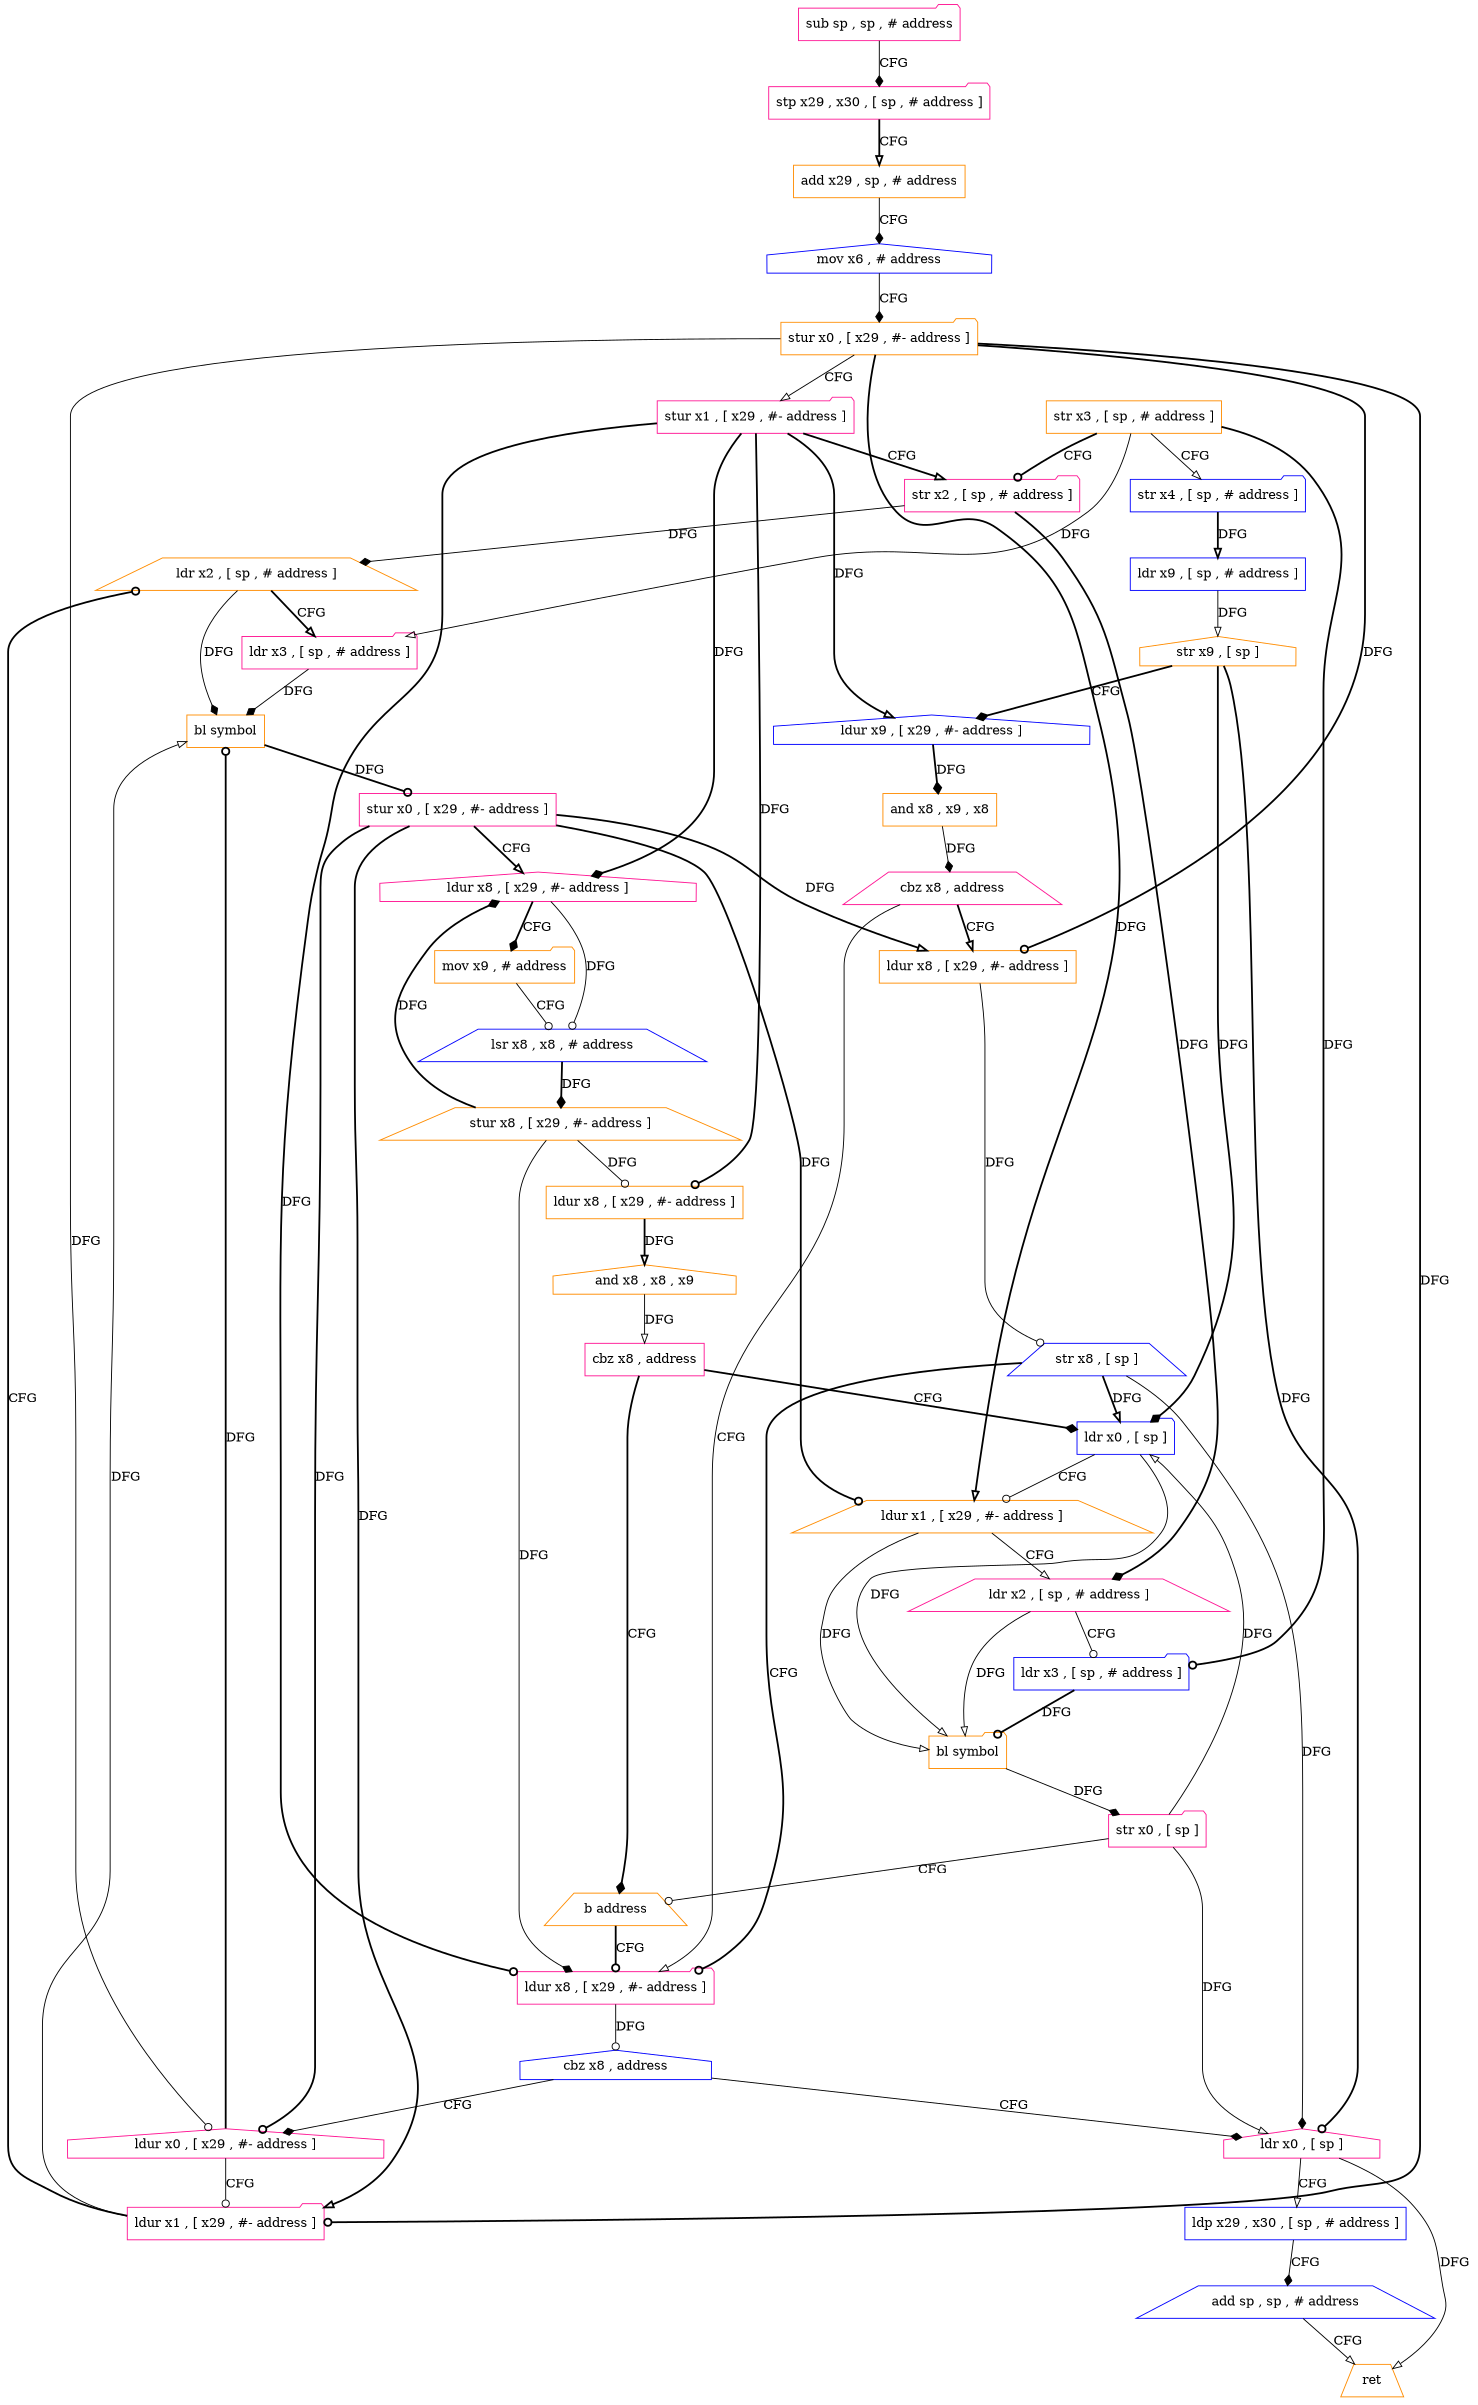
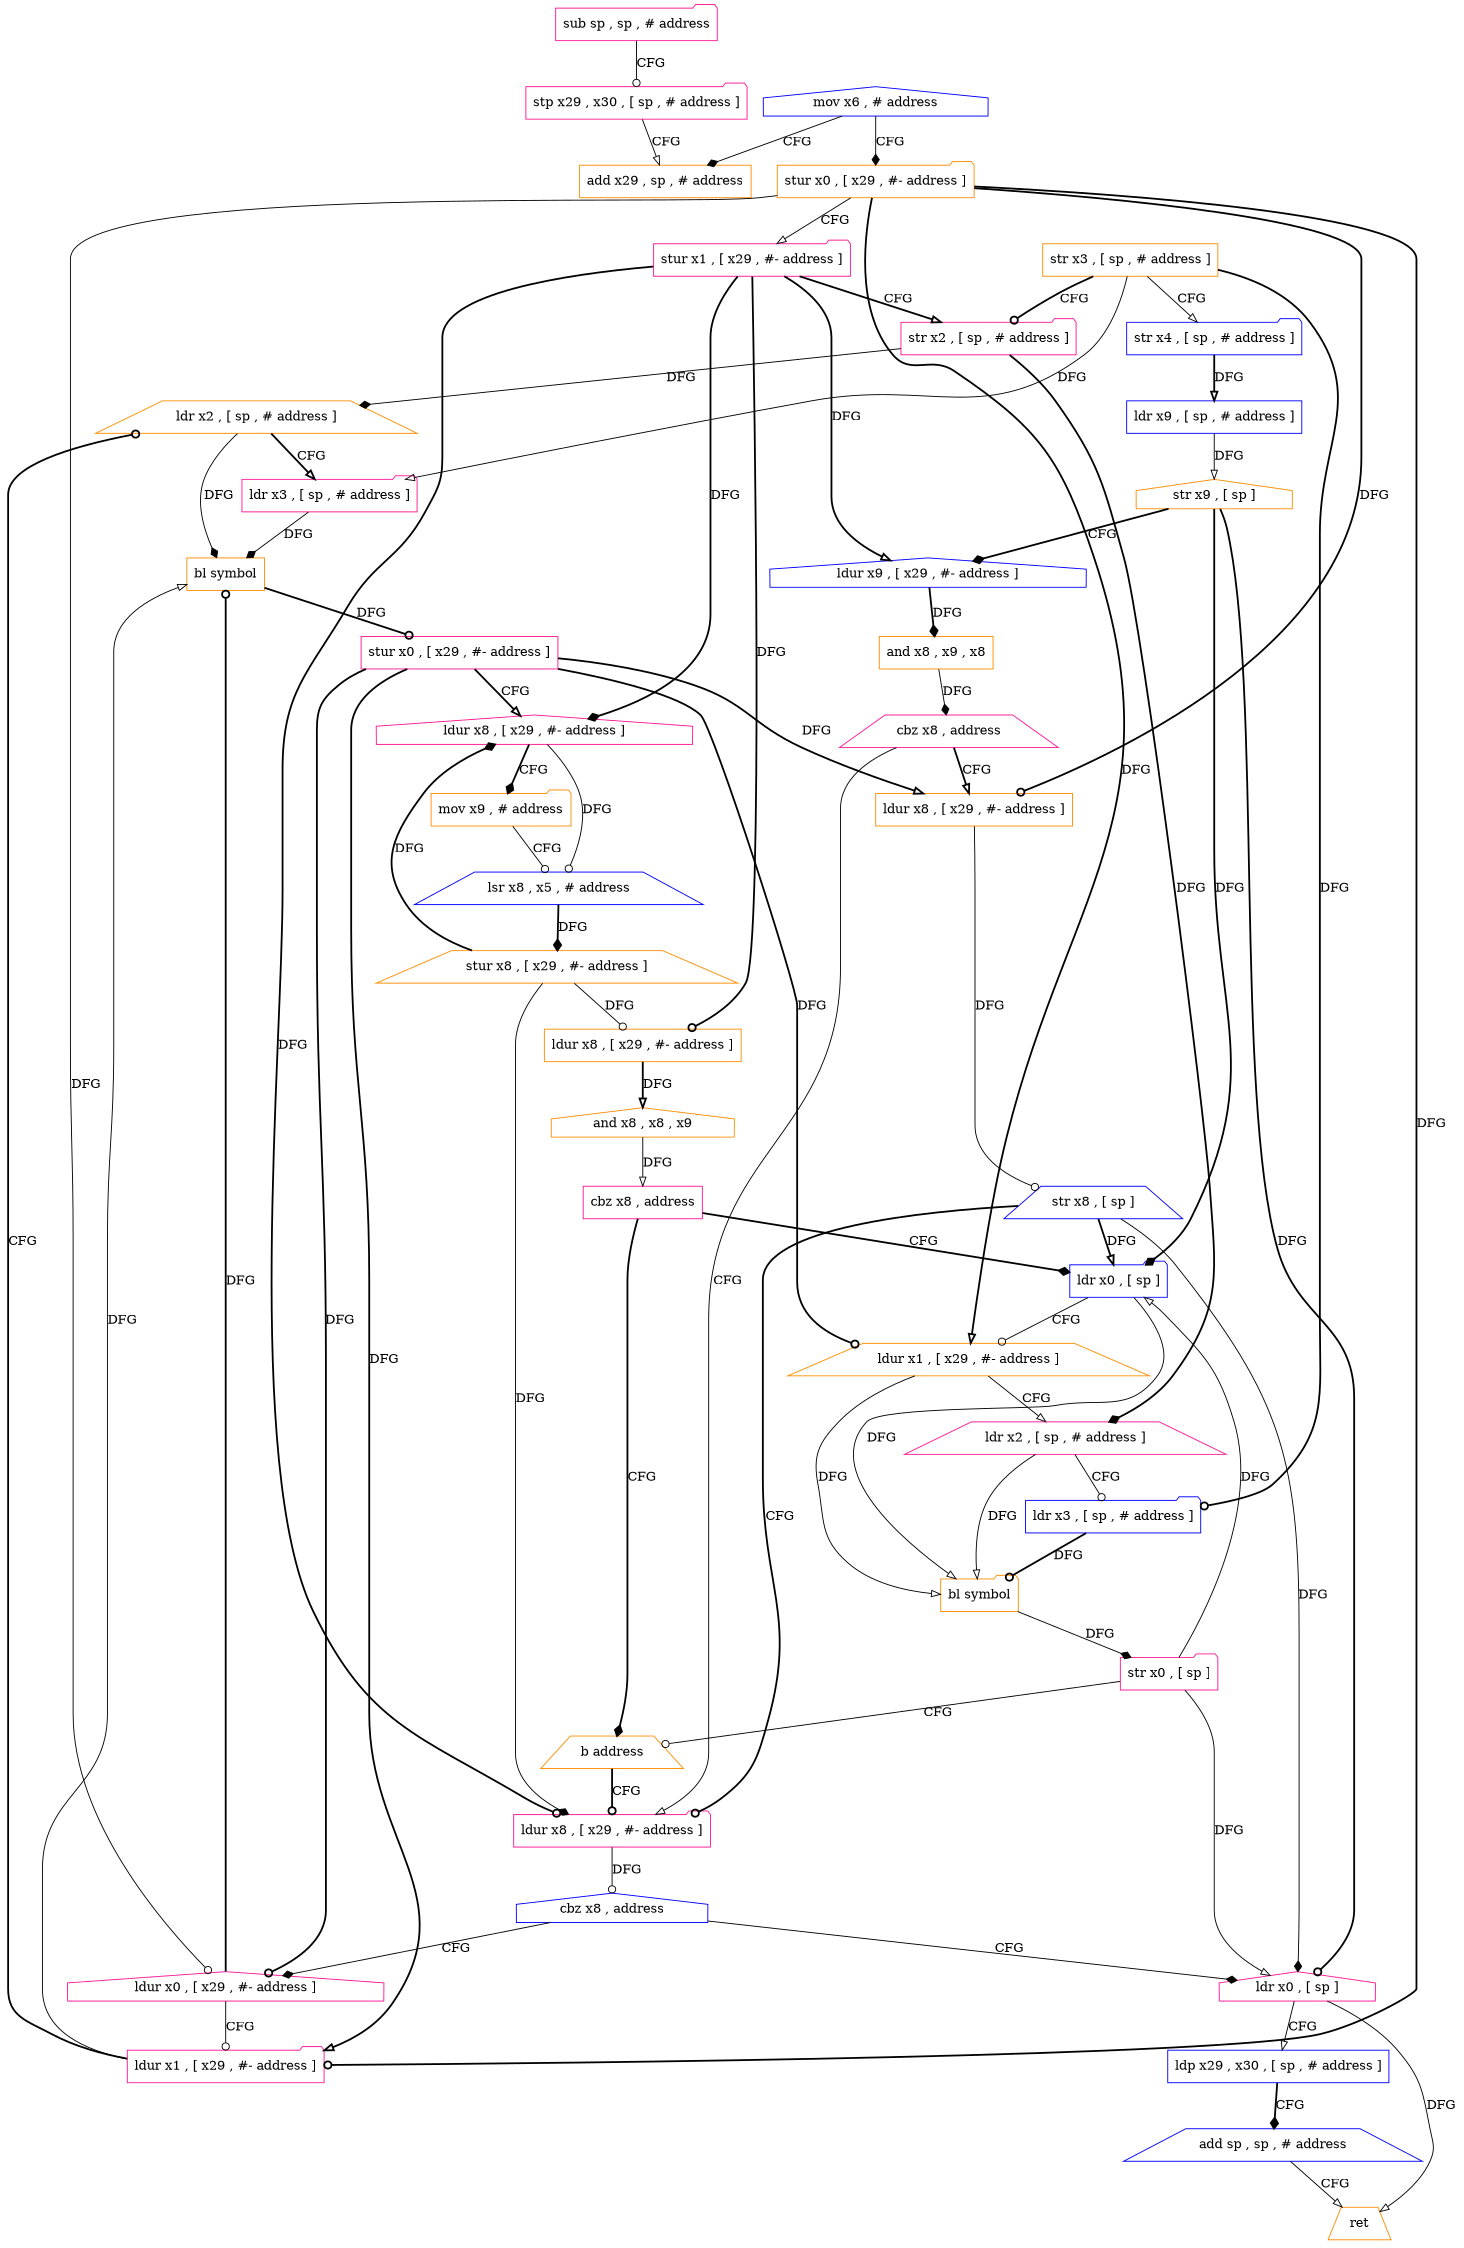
  digraph {
    node [color=darkorange shape=folder]
    edge [arrowhead=onormal style=solid]
    n1 [color=deeppink label="sub sp , sp , # address"]
    n2 [color=deeppink label="stp x29 , x30 , [ sp , # address ]"]
    n3 [label="add x29 , sp , # address" shape=box]
    n4 [color=blue label="mov x6 , # address" shape=house]
    n5 [label="stur x0 , [ x29 , #- address ]"]
    n6 [color=deeppink label="stur x1 , [ x29 , #- address ]"]
    n7 [label="ldur x8 , [ x29 , #- address ]" shape=box]
    n8 [color=deeppink label="ldur x0 , [ x29 , #- address ]" shape=house]
    n9 [color=deeppink label="ldur x1 , [ x29 , #- address ]"]
    n10 [label="ldur x1 , [ x29 , #- address ]" shape=trapezium]
    n11 [color=deeppink label="str x2 , [ sp , # address ]"]
    n12 [color=blue label="ldur x9 , [ x29 , #- address ]" shape=house]
    n13 [color=deeppink label="ldur x8 , [ x29 , #- address ]"]
    n14 [color=deeppink label="ldur x8 , [ x29 , #- address ]" shape=house]
    n15 [label="ldur x8 , [ x29 , #- address ]" shape=box]
    n16 [color=blue label="str x8 , [ sp ]" shape=trapezium]
    n17 [label="bl symbol" shape=box]
    n18 [label="ldr x2 , [ sp , # address ]" shape=trapezium]
    n19 [color=deeppink label="ldr x2 , [ sp , # address ]" shape=trapezium]
    n20 [label="bl symbol"]
    n21 [label="and x8 , x9 , x8" shape=box]
    n22 [color=blue label="cbz x8 , address" shape=house]
    n23 [label="mov x9 , # address"]
-   n24 [color=blue label="lsr x8 , x8 , # address" shape=trapezium]
+   n24 [color=blue label="lsr x8 , x5 , # address" shape=trapezium]
    n25 [label="and x8 , x8 , x9" shape=house]
    n26 [label="str x3 , [ sp , # address ]" shape=box]
    n27 [color=blue label="str x4 , [ sp , # address ]"]
    n28 [color=deeppink label="ldr x3 , [ sp , # address ]"]
    n29 [color=blue label="ldr x3 , [ sp , # address ]"]
    n30 [color=blue label="ldr x9 , [ sp , # address ]" shape=box]
    n31 [label="str x9 , [ sp ]" shape=house]
    n32 [color=deeppink label="ldr x0 , [ sp ]" shape=house]
    n33 [color=blue label="ldr x0 , [ sp ]"]
    n34 [color=blue label="ldp x29 , x30 , [ sp , # address ]" shape=box]
    n35 [label=ret shape=trapezium]
    n36 [color=deeppink label="cbz x8 , address" shape=trapezium]
    n37 [color=blue label="add sp , sp , # address" shape=trapezium]
    n38 [color=deeppink label="stur x0 , [ x29 , #- address ]" shape=box]
    n39 [label="stur x8 , [ x29 , #- address ]" shape=trapezium]
    n40 [color=deeppink label="cbz x8 , address" shape=box]
    n41 [label="b address" shape=trapezium]
    n42 [color=deeppink label="str x0 , [ sp ]"]
-   n1 -> n2 [arrowhead=diamond label=CFG]
-   n2 -> n3 [label=CFG style=bold]
-   n3 -> n4 [arrowhead=diamond label=CFG]
+   n1 -> n2 [arrowhead=odot label=CFG]
+   n2 -> n3 [label=CFG]
+   n4 -> n3 [arrowhead=diamond label=CFG]
    n4 -> n5 [arrowhead=diamond label=CFG]
    n5 -> n6 [label=CFG]
    n5 -> n7 [arrowhead=odot label=DFG style=bold]
    n5 -> n8 [arrowhead=odot label=DFG]
    n5 -> n9 [arrowhead=odot label=DFG style=bold]
    n5 -> n10 [label=DFG style=bold]
    n6 -> n11 [label=CFG style=bold]
    n6 -> n12 [label=DFG style=bold]
    n6 -> n13 [arrowhead=odot label=DFG style=bold]
    n6 -> n14 [arrowhead=diamond label=DFG style=bold]
    n6 -> n15 [arrowhead=odot label=DFG style=bold]
    n7 -> n16 [arrowhead=odot label=DFG]
    n8 -> n9 [arrowhead=odot label=CFG]
    n8 -> n17 [arrowhead=odot label=DFG style=bold]
    n9 -> n17 [label=DFG]
    n9 -> n18 [arrowhead=odot label=CFG style=bold]
    n10 -> n19 [label=CFG]
    n10 -> n20 [label=DFG]
    n11 -> n18 [arrowhead=diamond label=DFG]
    n11 -> n19 [arrowhead=diamond label=DFG style=bold]
    n12 -> n21 [arrowhead=diamond label=DFG style=bold]
    n13 -> n22 [arrowhead=odot label=DFG]
    n14 -> n23 [arrowhead=diamond label=CFG style=bold]
    n14 -> n24 [arrowhead=odot label=DFG]
    n15 -> n25 [label=DFG style=bold]
    n16 -> n13 [arrowhead=odot label=CFG style=bold]
    n16 -> n32 [arrowhead=diamond label=DFG]
    n16 -> n33 [label=DFG style=bold]
    n17 -> n38 [arrowhead=odot label=DFG style=bold]
    n18 -> n17 [arrowhead=diamond label=DFG]
    n18 -> n28 [label=CFG style=bold]
    n19 -> n20 [label=DFG]
    n19 -> n29 [arrowhead=odot label=CFG]
    n20 -> n42 [arrowhead=diamond label=DFG]
    n21 -> n36 [arrowhead=diamond label=DFG]
    n22 -> n8 [arrowhead=diamond label=CFG]
    n22 -> n32 [arrowhead=diamond label=CFG]
    n23 -> n24 [arrowhead=odot label=CFG]
    n24 -> n39 [arrowhead=diamond label=DFG style=bold]
    n25 -> n40 [label=DFG]
    n26 -> n11 [arrowhead=odot label=CFG style=bold]
    n26 -> n27 [label=CFG]
    n26 -> n28 [label=DFG]
    n26 -> n29 [arrowhead=odot label=DFG style=bold]
    n27 -> n30 [label=DFG style=bold]
    n28 -> n17 [arrowhead=diamond label=DFG]
    n29 -> n20 [arrowhead=odot label=DFG style=bold]
    n30 -> n31 [label=DFG]
    n31 -> n12 [arrowhead=diamond label=CFG style=bold]
    n31 -> n32 [arrowhead=odot label=DFG style=bold]
    n31 -> n33 [arrowhead=diamond label=DFG style=bold]
    n32 -> n34 [label=CFG]
    n32 -> n35 [label=DFG]
    n33 -> n10 [arrowhead=odot label=CFG]
    n33 -> n20 [label=DFG]
-   n34 -> n37 [arrowhead=diamond label=CFG]
+   n34 -> n37 [arrowhead=diamond label=CFG style=bold]
    n36 -> n7 [label=CFG style=bold]
    n36 -> n13 [label=CFG]
    n37 -> n35 [label=CFG]
    n38 -> n7 [label=DFG style=bold]
    n38 -> n8 [arrowhead=odot label=DFG style=bold]
    n38 -> n9 [label=DFG style=bold]
    n38 -> n10 [arrowhead=odot label=DFG style=bold]
    n38 -> n14 [label=CFG style=bold]
    n39 -> n13 [arrowhead=diamond label=DFG]
    n39 -> n14 [arrowhead=diamond label=DFG style=bold]
    n39 -> n15 [arrowhead=odot label=DFG]
    n40 -> n33 [arrowhead=diamond label=CFG style=bold]
    n40 -> n41 [arrowhead=diamond label=CFG style=bold]
    n41 -> n13 [arrowhead=odot label=CFG style=bold]
    n42 -> n32 [label=DFG]
    n42 -> n33 [label=DFG]
    n42 -> n41 [arrowhead=odot label=CFG]
  }
